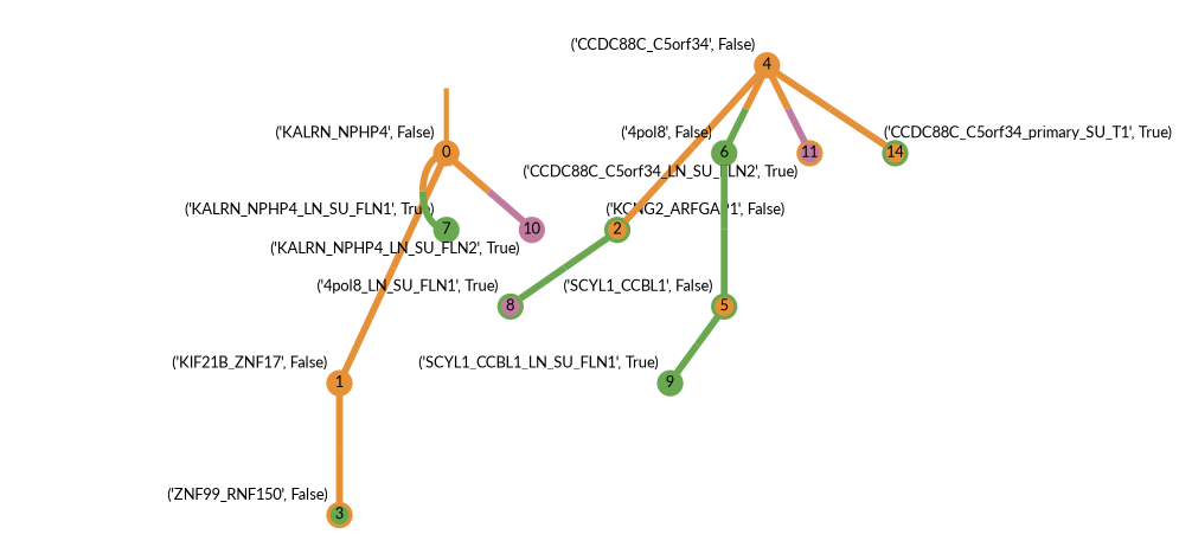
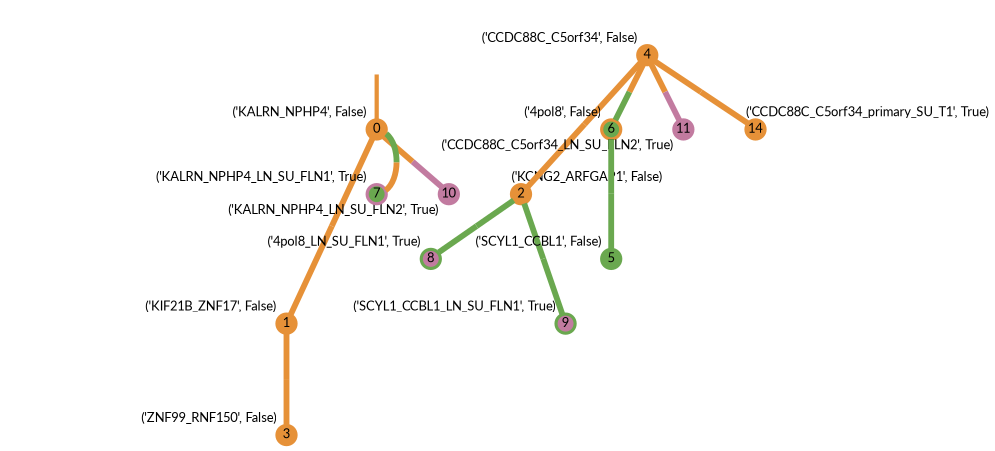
  strict digraph {
    forcelabels=true
    nodesep=0.7
    rankdir=TB
    ranksep=0.6
    splines=false
    node [color="#e69138ff" fillcolor="#e69138ff" fixedsize=true fontname=Lato fontsize="12pt" penwidth=3 shape=circle style=filled xlabel="('KALRN_NPHP4', False)"]
    edge [arrowsize=0 color="#e69138ff;0.5:#e69138ff" minlen=1.5833332538604736 penwidth=5.5 style=solid]
    0 [height=0.25]
    1 [height=0.25 xlabel="('KIF21B_ZNF17', False)"]
-   7 [color="#6aa84fff" fillcolor="#6aa84fff" height=0.25 xlabel="('KALRN_NPHP4_LN_SU_FLN1', True)"]
+   7 [color="#c27ba0ff" fillcolor="#6aa84fff" height=0.25 xlabel="('KALRN_NPHP4_LN_SU_FLN1', True)"]
    10 [color="#c27ba0ff" fillcolor="#c27ba0ff" height=0.25 xlabel="('KALRN_NPHP4_LN_SU_FLN2', True)"]
-   3 [fillcolor="#6aa84fff" height=0.25 xlabel="('ZNF99_RNF150', False)"]
+   3 [height=0.25 xlabel="('ZNF99_RNF150', False)"]
    4 [height=0.25 xlabel="('CCDC88C_C5orf34', False)"]
-   2 [color="#6aa84fff" height=0.25 xlabel="('KCNG2_ARFGAP1', False)"]
-   6 [color="#6aa84fff" fillcolor="#6aa84fff" height=0.25 xlabel="('4pol8', False)"]
-   11 [fillcolor="#c27ba0ff" height=0.25 xlabel="('CCDC88C_C5orf34_LN_SU_FLN2', True)"]
-   14 [color="#6aa84fff" height=0.25 xlabel="('CCDC88C_C5orf34_primary_SU_T1', True)"]
+   2 [height=0.25 xlabel="('KCNG2_ARFGAP1', False)"]
+   6 [fillcolor="#6aa84fff" height=0.25 xlabel="('4pol8', False)"]
+   11 [color="#c27ba0ff" fillcolor="#c27ba0ff" height=0.25 xlabel="('CCDC88C_C5orf34_LN_SU_FLN2', True)"]
+   14 [height=0.25 xlabel="('CCDC88C_C5orf34_primary_SU_T1', True)"]
    8 [color="#6aa84fff" fillcolor="#c27ba0ff" height=0.25 xlabel="('4pol8_LN_SU_FLN1', True)"]
-   5 [color="#6aa84fff" height=0.25 xlabel="('SCYL1_CCBL1', False)"]
-   9 [color="#6aa84fff" fillcolor="#6aa84fff" height=0.25 xlabel="('SCYL1_CCBL1_LN_SU_FLN1', True)"]
+   5 [color="#6aa84fff" fillcolor="#6aa84fff" height=0.25 xlabel="('SCYL1_CCBL1', False)"]
+   9 [color="#6aa84fff" fillcolor="#c27ba0ff" height=0.25 xlabel="('SCYL1_CCBL1_LN_SU_FLN1', True)"]
    normal [style=invis color="" fillcolor="" fixedsize="" fontname="" fontsize="" shape=""]
    0 -> 1 [minlen=3.0]
-   0 -> 7 [color="#e69138ff;0.5:#6aa84fff"]
+   7 -> 0 [color="#e69138ff;0.5:#6aa84fff"]
    0 -> 10 [color="#e69138ff;0.5:#c27ba0ff"]
    1 -> 3 [minlen=2.3333334922790527]
    4 -> 2 [minlen=2.8333334922790527]
    4 -> 6 [color="#e69138ff;0.5:#6aa84fff"]
    4 -> 11 [color="#e69138ff;0.5:#c27ba0ff"]
    4 -> 14
    2 -> 8 [color="#6aa84fff;0.5:#6aa84fff"]
    6 -> 5 [color="#6aa84fff;0.5:#6aa84fff" minlen=2.1666665077209473]
-   5 -> 9 [color="#6aa84fff;0.5:#6aa84fff"]
+   2 -> 9 [color="#6aa84fff;0.5:#6aa84fff"]
    normal -> 0 [color="#e69138ff" penwidth=4 minlen=""]
  }
